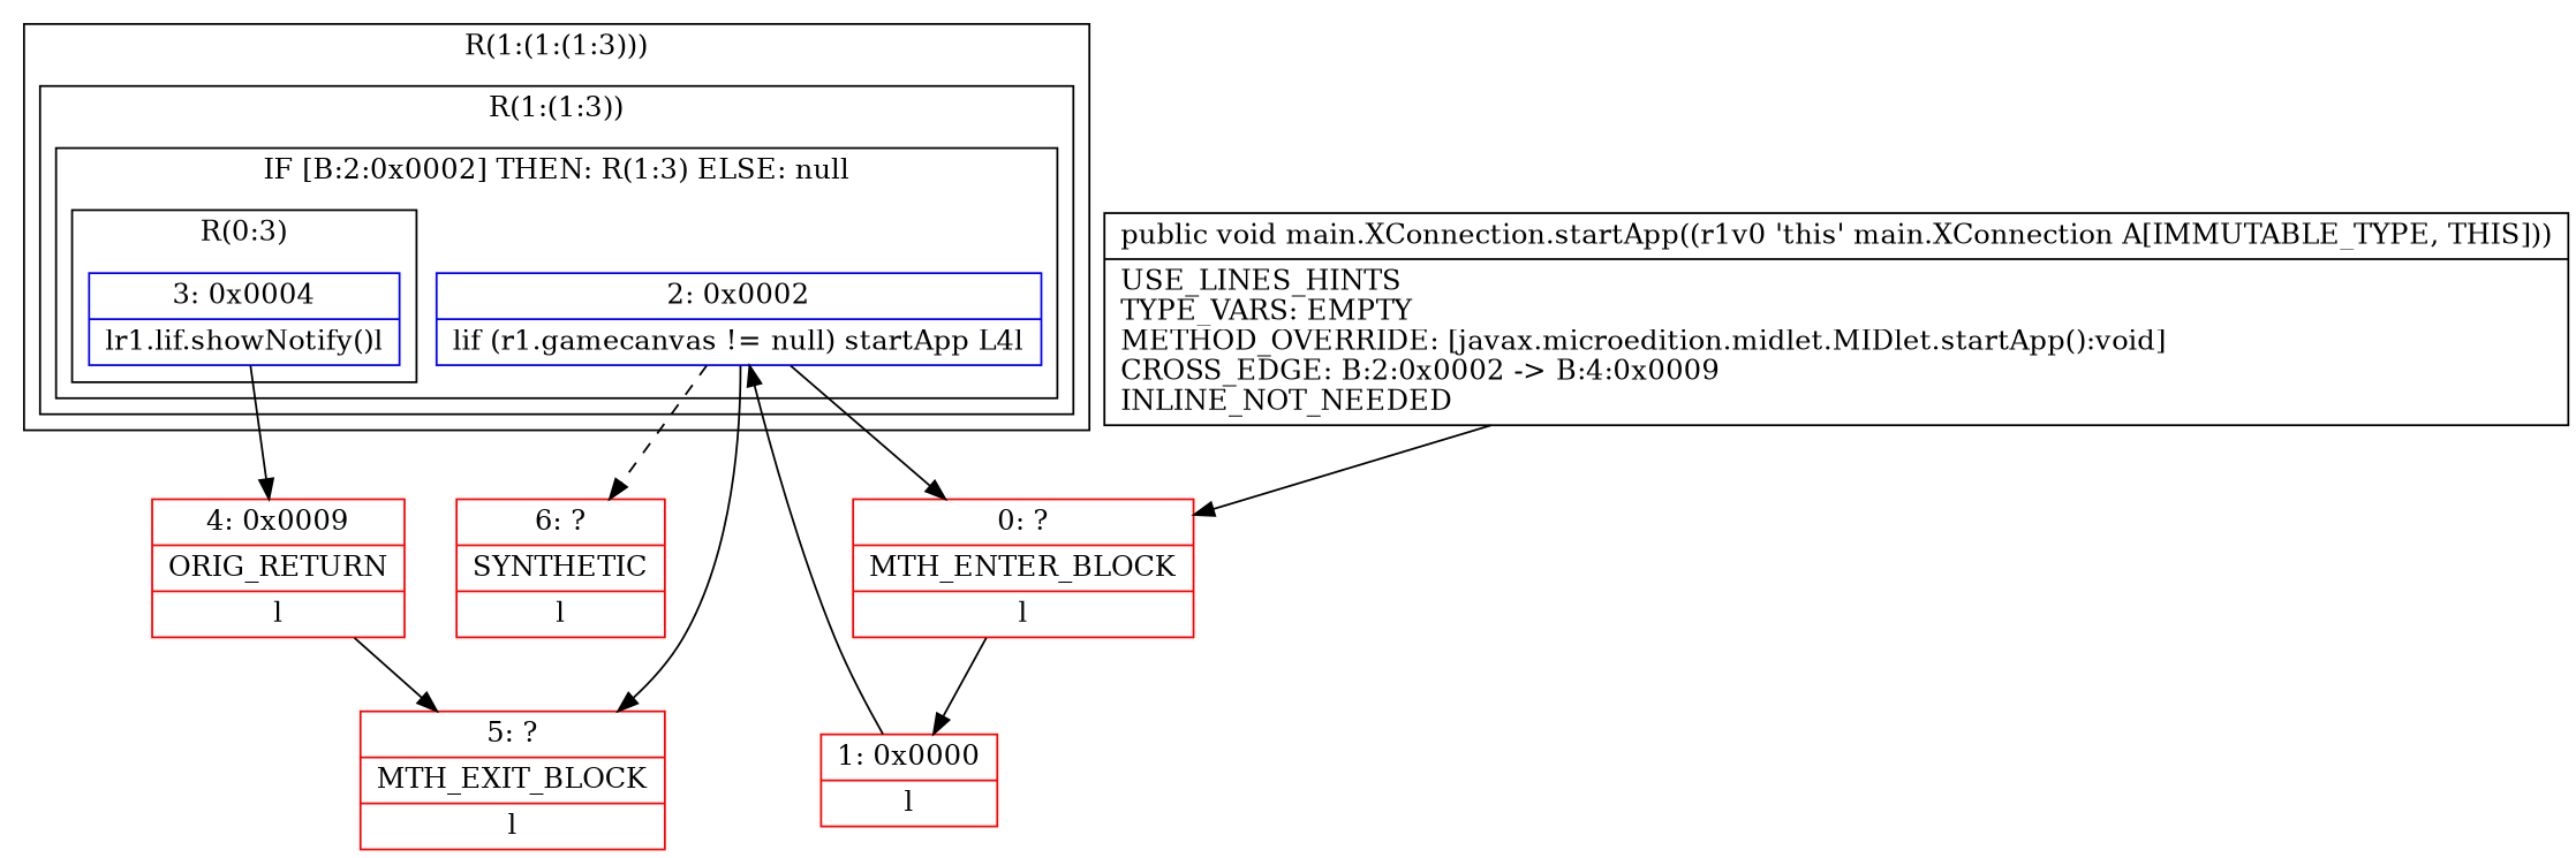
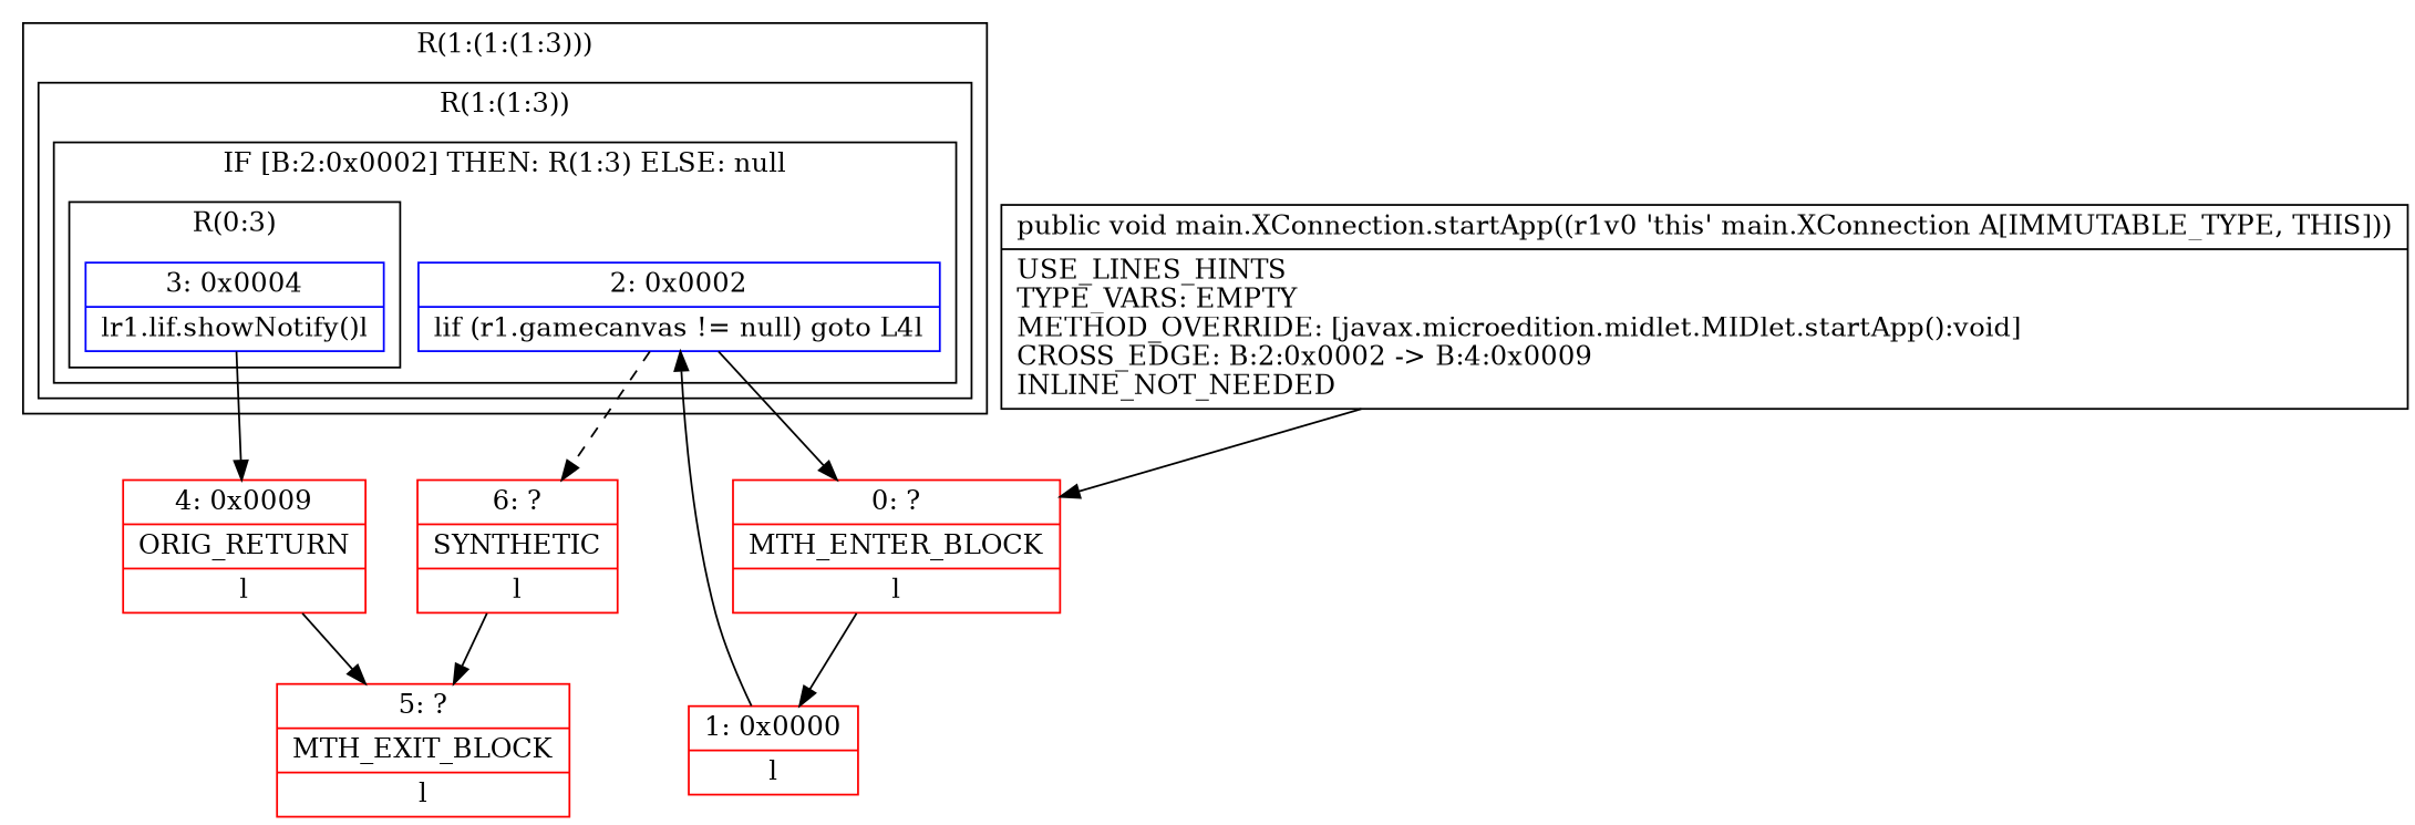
  digraph {
    node [color=red shape=record]
    n1 [color=blue label="{3\:\ 0x0004|lr1.lif.showNotify()l}"]
-   n2 [color=blue label="{2\:\ 0x0002|lif (r1.gamecanvas != null) startApp L4l}"]
+   n2 [color=blue label="{2\:\ 0x0002|lif (r1.gamecanvas != null) goto L4l}"]
    n3 [label="{4\:\ 0x0009|ORIG_RETURN\l|l}"]
    n4 [label="{6\:\ ?|SYNTHETIC\l|l}"]
    n5 [label="{0\:\ ?|MTH_ENTER_BLOCK\l|l}"]
    n6 [label="{5\:\ ?|MTH_EXIT_BLOCK\l|l}"]
    n7 [label="{1\:\ 0x0000|l}"]
    n8 [label="{public void main.XConnection.startApp((r1v0 'this' main.XConnection A[IMMUTABLE_TYPE, THIS]))  | USE_LINES_HINTS\lTYPE_VARS: EMPTY\lMETHOD_OVERRIDE: [javax.microedition.midlet.MIDlet.startApp():void]\lCROSS_EDGE: B:2:0x0002 \-\> B:4:0x0009\lINLINE_NOT_NEEDED\l}" color=""]
    subgraph cluster_1 {
      label="R(1:(1:(1:3)))"
      subgraph cluster_2 {
        label="R(1:(1:3))"
        subgraph cluster_3 {
          label="IF [B:2:0x0002] THEN: R(1:3) ELSE: null"
          n2
          subgraph cluster_4 {
            label="R(0:3)"
            n1
          }
        }
      }
    }
    n1 -> n3
    n2 -> n4 [style=dashed]
    n2 -> n5
    n3 -> n6
-   n2 -> n6
+   n4 -> n6
    n5 -> n7
    n7 -> n2
    n8 -> n5
  }
